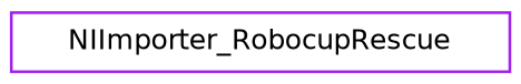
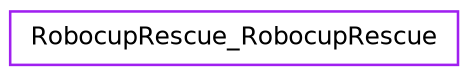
  digraph {
    rankdir=LR
-   n1 [color=purple fillcolor=white fontname=Helvetica fontsize=10 height=0.2 label=NIImporter_RobocupRescue shape=record style=filled width=0.4]
+   n1 [color=purple fillcolor=white fontname=Helvetica fontsize=10 height=0.2 label=RobocupRescue_RobocupRescue shape=record style=filled width=0.4]
  }
